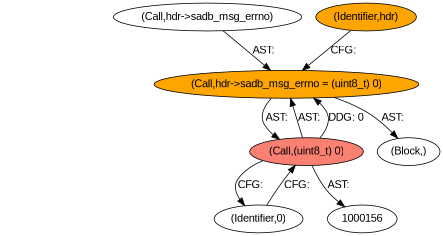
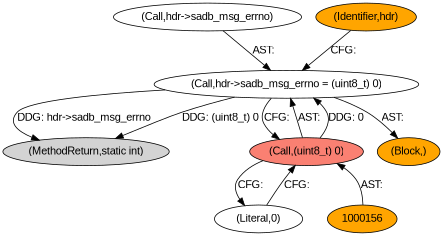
  digraph {
    fontname="Liberation Sans"
    node [fillcolor=white fontname="Liberation Sans" style=filled]
    edge [fontname="Liberation Sans"]
-   n1 [fillcolor=orange label="(Call,hdr->sadb_msg_errno = (uint8_t) 0)"]
+   n1 [label="(Call,hdr->sadb_msg_errno = (uint8_t) 0)"]
    n2 [fillcolor=salmon label="(Call,(uint8_t) 0)"]
-   n4 [label="(Block,)"]
-   n5 [label="(Identifier,0)"]
+   n3 [fillcolor=lightgrey label="(MethodReturn,static int)"]
+   n4 [fillcolor=orange label="(Block,)"]
+   n5 [label="(Literal,0)"]
    n6 [label="(Call,hdr->sadb_msg_errno)"]
    n7 [fillcolor=orange label="(Identifier,hdr)"]
-   1000156
-   n1 -> n2 [label="AST: "]
+   1000156 [fillcolor=orange]
+   n1 -> n2 [label="CFG: "]
+   n1 -> n3 [label="DDG: hdr->sadb_msg_errno"]
+   n1 -> n3 [label="DDG: (uint8_t) 0"]
    n1 -> n4 [label="AST: "]
    n2 -> n1 [label="AST: "]
    n2 -> n1 [label="DDG: 0"]
    n2 -> n5 [label="CFG: "]
    n5 -> n2 [label="CFG: "]
    n6 -> n1 [label="AST: "]
    n7 -> n1 [label="CFG: "]
-   n2 -> 1000156 [label="AST: "]
+   1000156 -> n2 [label="AST: "]
  }
